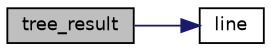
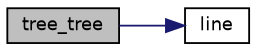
  digraph {
    rankdir=LR
    node [color=black fontname=Helvetica fontsize=10 shape=record style=filled]
-   n1 [fillcolor=grey75 fontcolor=black height=0.2 label=tree_result width=0.4]
+   n1 [fillcolor=grey75 fontcolor=black height=0.2 label=tree_tree width=0.4]
    n2 [fillcolor=white height=0.2 label=line width=0.4]
    n1 -> n2 [color=midnightblue fontname=Helvetica fontsize=10 labelfontname=Helvetica labelfontsize=10 style=solid]
  }
